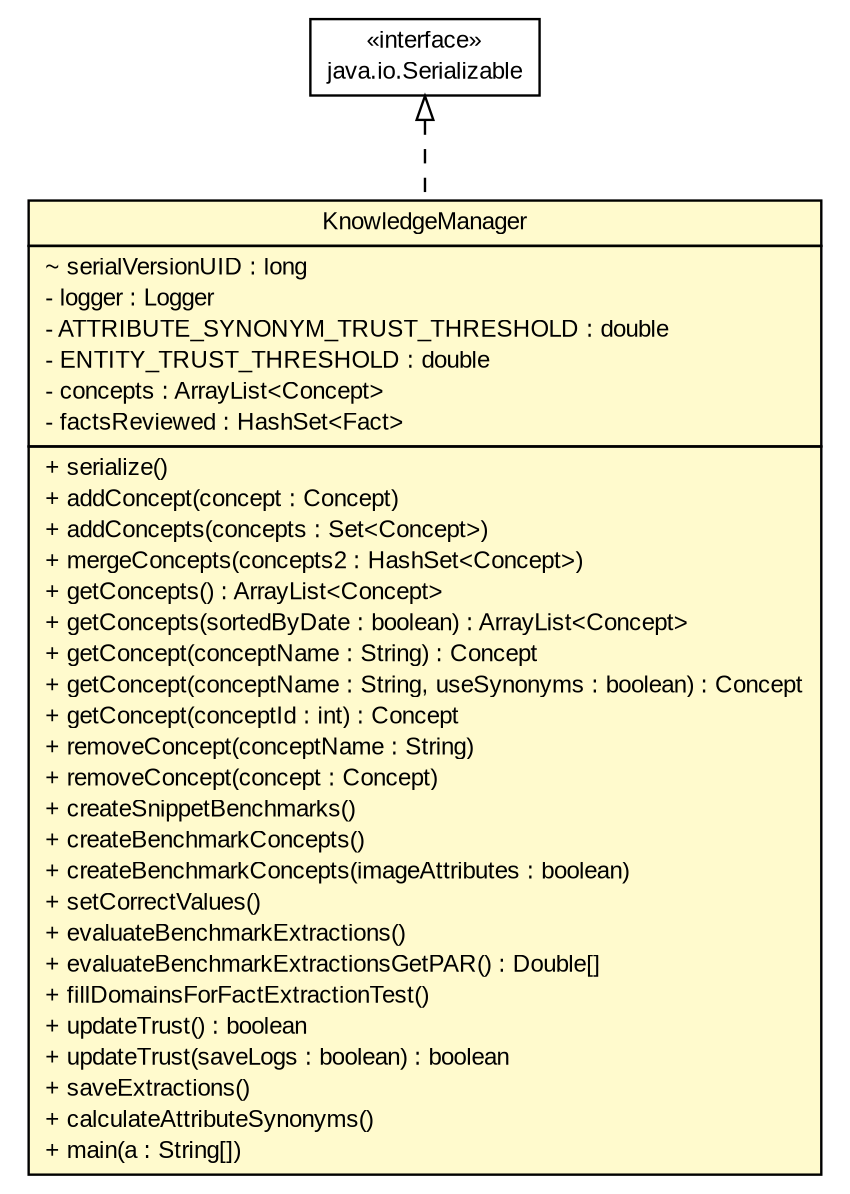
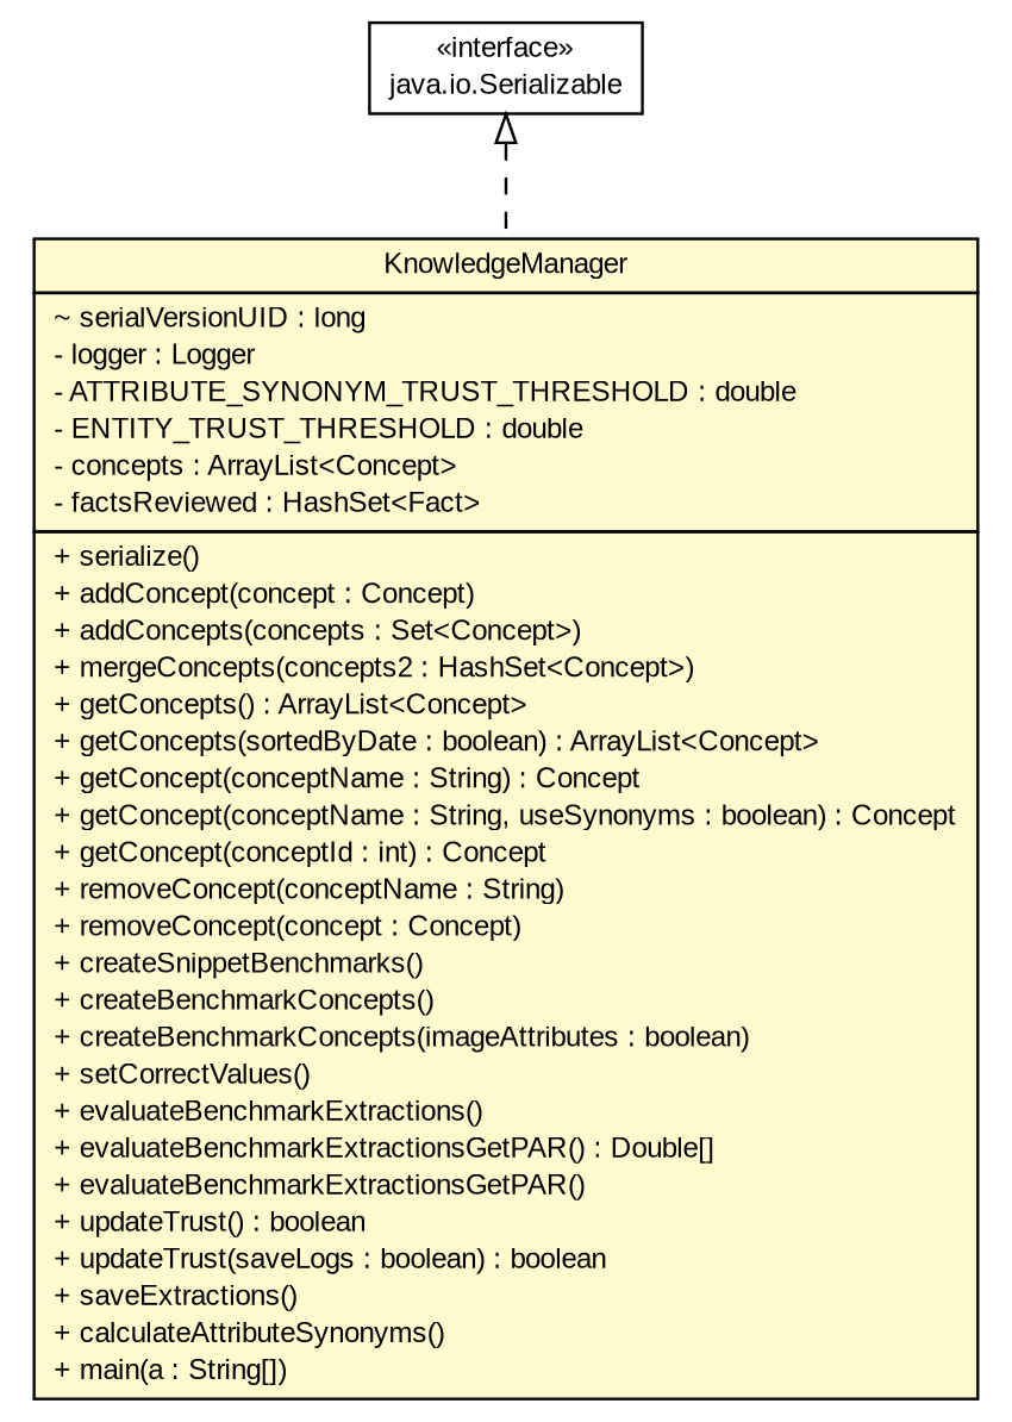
  digraph {
    nodesep=0.25
    ranksep=0.5
    node [fontcolor=black fontname=arial fontsize=10.0 shape=plaintext]
-   n1 [label=<<table title="tud.iir.knowledge.KnowledgeManager" border="0" cellborder="1" cellspacing="0" cellpadding="2" port="p" bgcolor="lemonChiffon" href="./KnowledgeManager.html"> 		<tr><td><table border="0" cellspacing="0" cellpadding="1"> <tr><td align="center" balign="center"> KnowledgeManager </td></tr> 		</table></td></tr> 		<tr><td><table border="0" cellspacing="0" cellpadding="1"> <tr><td align="left" balign="left"> ~ serialVersionUID : long </td></tr> <tr><td align="left" balign="left"> - logger : Logger </td></tr> <tr><td align="left" balign="left"> - ATTRIBUTE_SYNONYM_TRUST_THRESHOLD : double </td></tr> <tr><td align="left" balign="left"> - ENTITY_TRUST_THRESHOLD : double </td></tr> <tr><td align="left" balign="left"> - concepts : ArrayList&lt;Concept&gt; </td></tr> <tr><td align="left" balign="left"> - factsReviewed : HashSet&lt;Fact&gt; </td></tr> 		</table></td></tr> 		<tr><td><table border="0" cellspacing="0" cellpadding="1"> <tr><td align="left" balign="left"> + serialize() </td></tr> <tr><td align="left" balign="left"> + addConcept(concept : Concept) </td></tr> <tr><td align="left" balign="left"> + addConcepts(concepts : Set&lt;Concept&gt;) </td></tr> <tr><td align="left" balign="left"> + mergeConcepts(concepts2 : HashSet&lt;Concept&gt;) </td></tr> <tr><td align="left" balign="left"> + getConcepts() : ArrayList&lt;Concept&gt; </td></tr> <tr><td align="left" balign="left"> + getConcepts(sortedByDate : boolean) : ArrayList&lt;Concept&gt; </td></tr> <tr><td align="left" balign="left"> + getConcept(conceptName : String) : Concept </td></tr> <tr><td align="left" balign="left"> + getConcept(conceptName : String, useSynonyms : boolean) : Concept </td></tr> <tr><td align="left" balign="left"> + getConcept(conceptId : int) : Concept </td></tr> <tr><td align="left" balign="left"> + removeConcept(conceptName : String) </td></tr> <tr><td align="left" balign="left"> + removeConcept(concept : Concept) </td></tr> <tr><td align="left" balign="left"> + createSnippetBenchmarks() </td></tr> <tr><td align="left" balign="left"> + createBenchmarkConcepts() </td></tr> <tr><td align="left" balign="left"> + createBenchmarkConcepts(imageAttributes : boolean) </td></tr> <tr><td align="left" balign="left"> + setCorrectValues() </td></tr> <tr><td align="left" balign="left"> + evaluateBenchmarkExtractions() </td></tr> <tr><td align="left" balign="left"> + evaluateBenchmarkExtractionsGetPAR() : Double[] </td></tr> <tr><td align="left" balign="left"> + fillDomainsForFactExtractionTest() </td></tr> <tr><td align="left" balign="left"> + updateTrust() : boolean </td></tr> <tr><td align="left" balign="left"> + updateTrust(saveLogs : boolean) : boolean </td></tr> <tr><td align="left" balign="left"> + saveExtractions() </td></tr> <tr><td align="left" balign="left"> + calculateAttributeSynonyms() </td></tr> <tr><td align="left" balign="left"> + main(a : String[]) </td></tr> 		</table></td></tr> 		</table>>]
+   n1 [label=<<table title="tud.iir.knowledge.KnowledgeManager" border="0" cellborder="1" cellspacing="0" cellpadding="2" port="p" bgcolor="lemonChiffon" href="./KnowledgeManager.html"> 		<tr><td><table border="0" cellspacing="0" cellpadding="1"> <tr><td align="center" balign="center"> KnowledgeManager </td></tr> 		</table></td></tr> 		<tr><td><table border="0" cellspacing="0" cellpadding="1"> <tr><td align="left" balign="left"> ~ serialVersionUID : long </td></tr> <tr><td align="left" balign="left"> - logger : Logger </td></tr> <tr><td align="left" balign="left"> - ATTRIBUTE_SYNONYM_TRUST_THRESHOLD : double </td></tr> <tr><td align="left" balign="left"> - ENTITY_TRUST_THRESHOLD : double </td></tr> <tr><td align="left" balign="left"> - concepts : ArrayList&lt;Concept&gt; </td></tr> <tr><td align="left" balign="left"> - factsReviewed : HashSet&lt;Fact&gt; </td></tr> 		</table></td></tr> 		<tr><td><table border="0" cellspacing="0" cellpadding="1"> <tr><td align="left" balign="left"> + serialize() </td></tr> <tr><td align="left" balign="left"> + addConcept(concept : Concept) </td></tr> <tr><td align="left" balign="left"> + addConcepts(concepts : Set&lt;Concept&gt;) </td></tr> <tr><td align="left" balign="left"> + mergeConcepts(concepts2 : HashSet&lt;Concept&gt;) </td></tr> <tr><td align="left" balign="left"> + getConcepts() : ArrayList&lt;Concept&gt; </td></tr> <tr><td align="left" balign="left"> + getConcepts(sortedByDate : boolean) : ArrayList&lt;Concept&gt; </td></tr> <tr><td align="left" balign="left"> + getConcept(conceptName : String) : Concept </td></tr> <tr><td align="left" balign="left"> + getConcept(conceptName : String, useSynonyms : boolean) : Concept </td></tr> <tr><td align="left" balign="left"> + getConcept(conceptId : int) : Concept </td></tr> <tr><td align="left" balign="left"> + removeConcept(conceptName : String) </td></tr> <tr><td align="left" balign="left"> + removeConcept(concept : Concept) </td></tr> <tr><td align="left" balign="left"> + createSnippetBenchmarks() </td></tr> <tr><td align="left" balign="left"> + createBenchmarkConcepts() </td></tr> <tr><td align="left" balign="left"> + createBenchmarkConcepts(imageAttributes : boolean) </td></tr> <tr><td align="left" balign="left"> + setCorrectValues() </td></tr> <tr><td align="left" balign="left"> + evaluateBenchmarkExtractions() </td></tr> <tr><td align="left" balign="left"> + evaluateBenchmarkExtractionsGetPAR() : Double[] </td></tr> <tr><td align="left" balign="left"> + evaluateBenchmarkExtractionsGetPAR() </td></tr> <tr><td align="left" balign="left"> + updateTrust() : boolean </td></tr> <tr><td align="left" balign="left"> + updateTrust(saveLogs : boolean) : boolean </td></tr> <tr><td align="left" balign="left"> + saveExtractions() </td></tr> <tr><td align="left" balign="left"> + calculateAttributeSynonyms() </td></tr> <tr><td align="left" balign="left"> + main(a : String[]) </td></tr> 		</table></td></tr> 		</table>>]
    n2 [label=<<table title="java.io.Serializable" border="0" cellborder="1" cellspacing="0" cellpadding="2" port="p" href="http://java.sun.com/j2se/1.4.2/docs/api/java/io/Serializable.html"> 		<tr><td><table border="0" cellspacing="0" cellpadding="1"> <tr><td align="center" balign="center"> &#171;interface&#187; </td></tr> <tr><td align="center" balign="center"> java.io.Serializable </td></tr> 		</table></td></tr> 		</table>>]
    n2 -> n1 [arrowtail=empty dir=back fontname=arial fontsize=10 headport=p labelfontname=arial labelfontsize=10 style=dashed tailport=p]
  }
